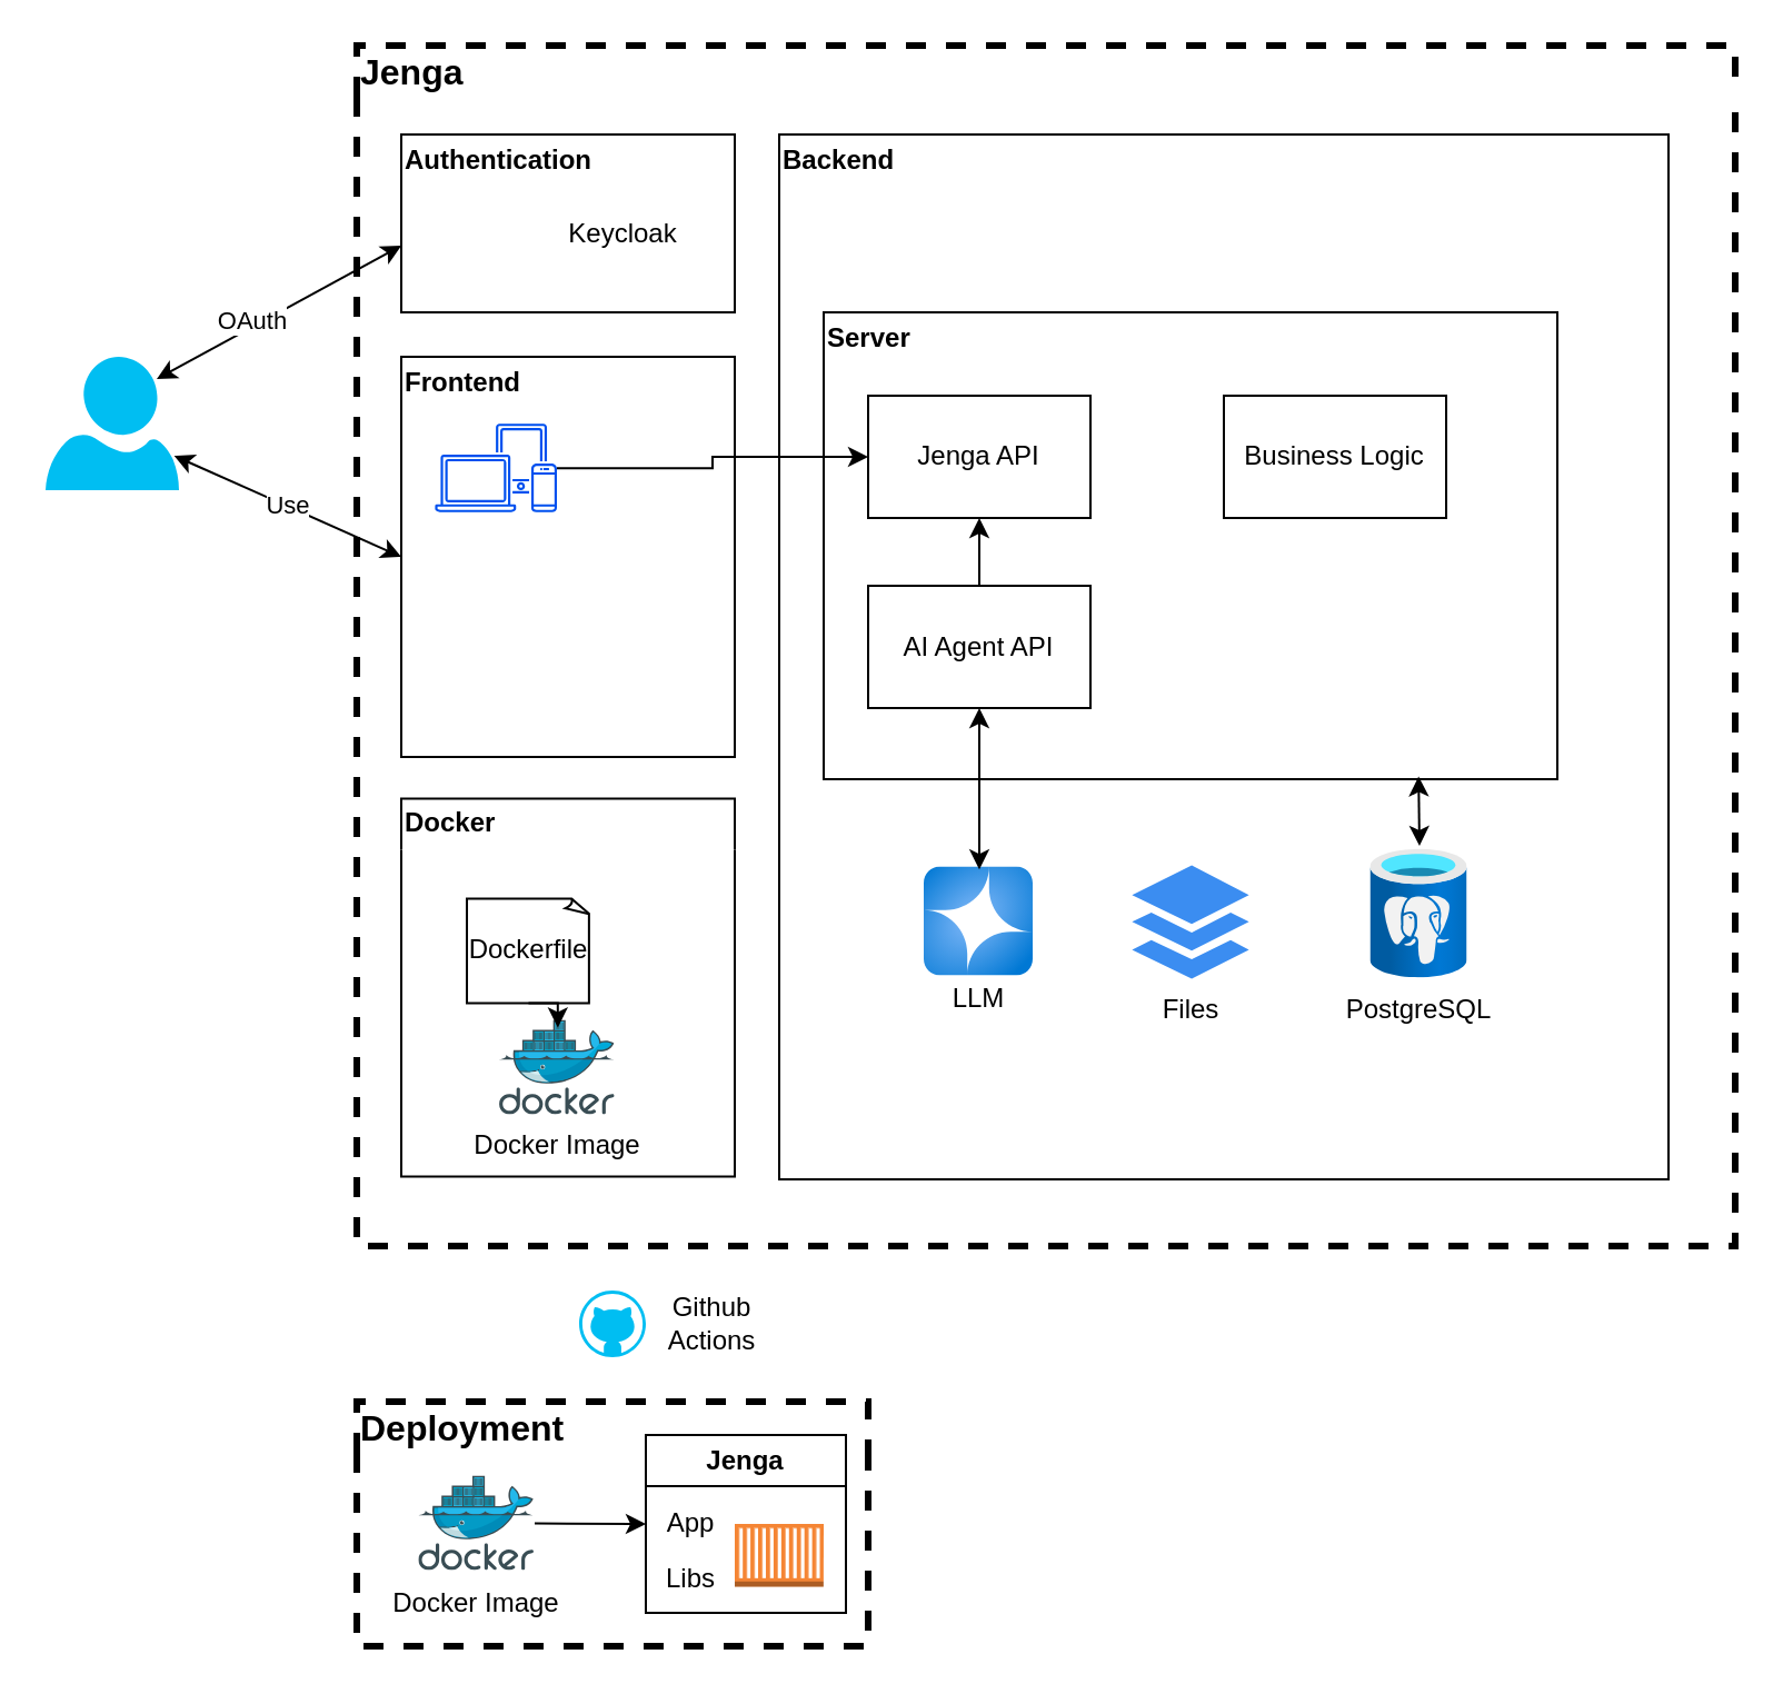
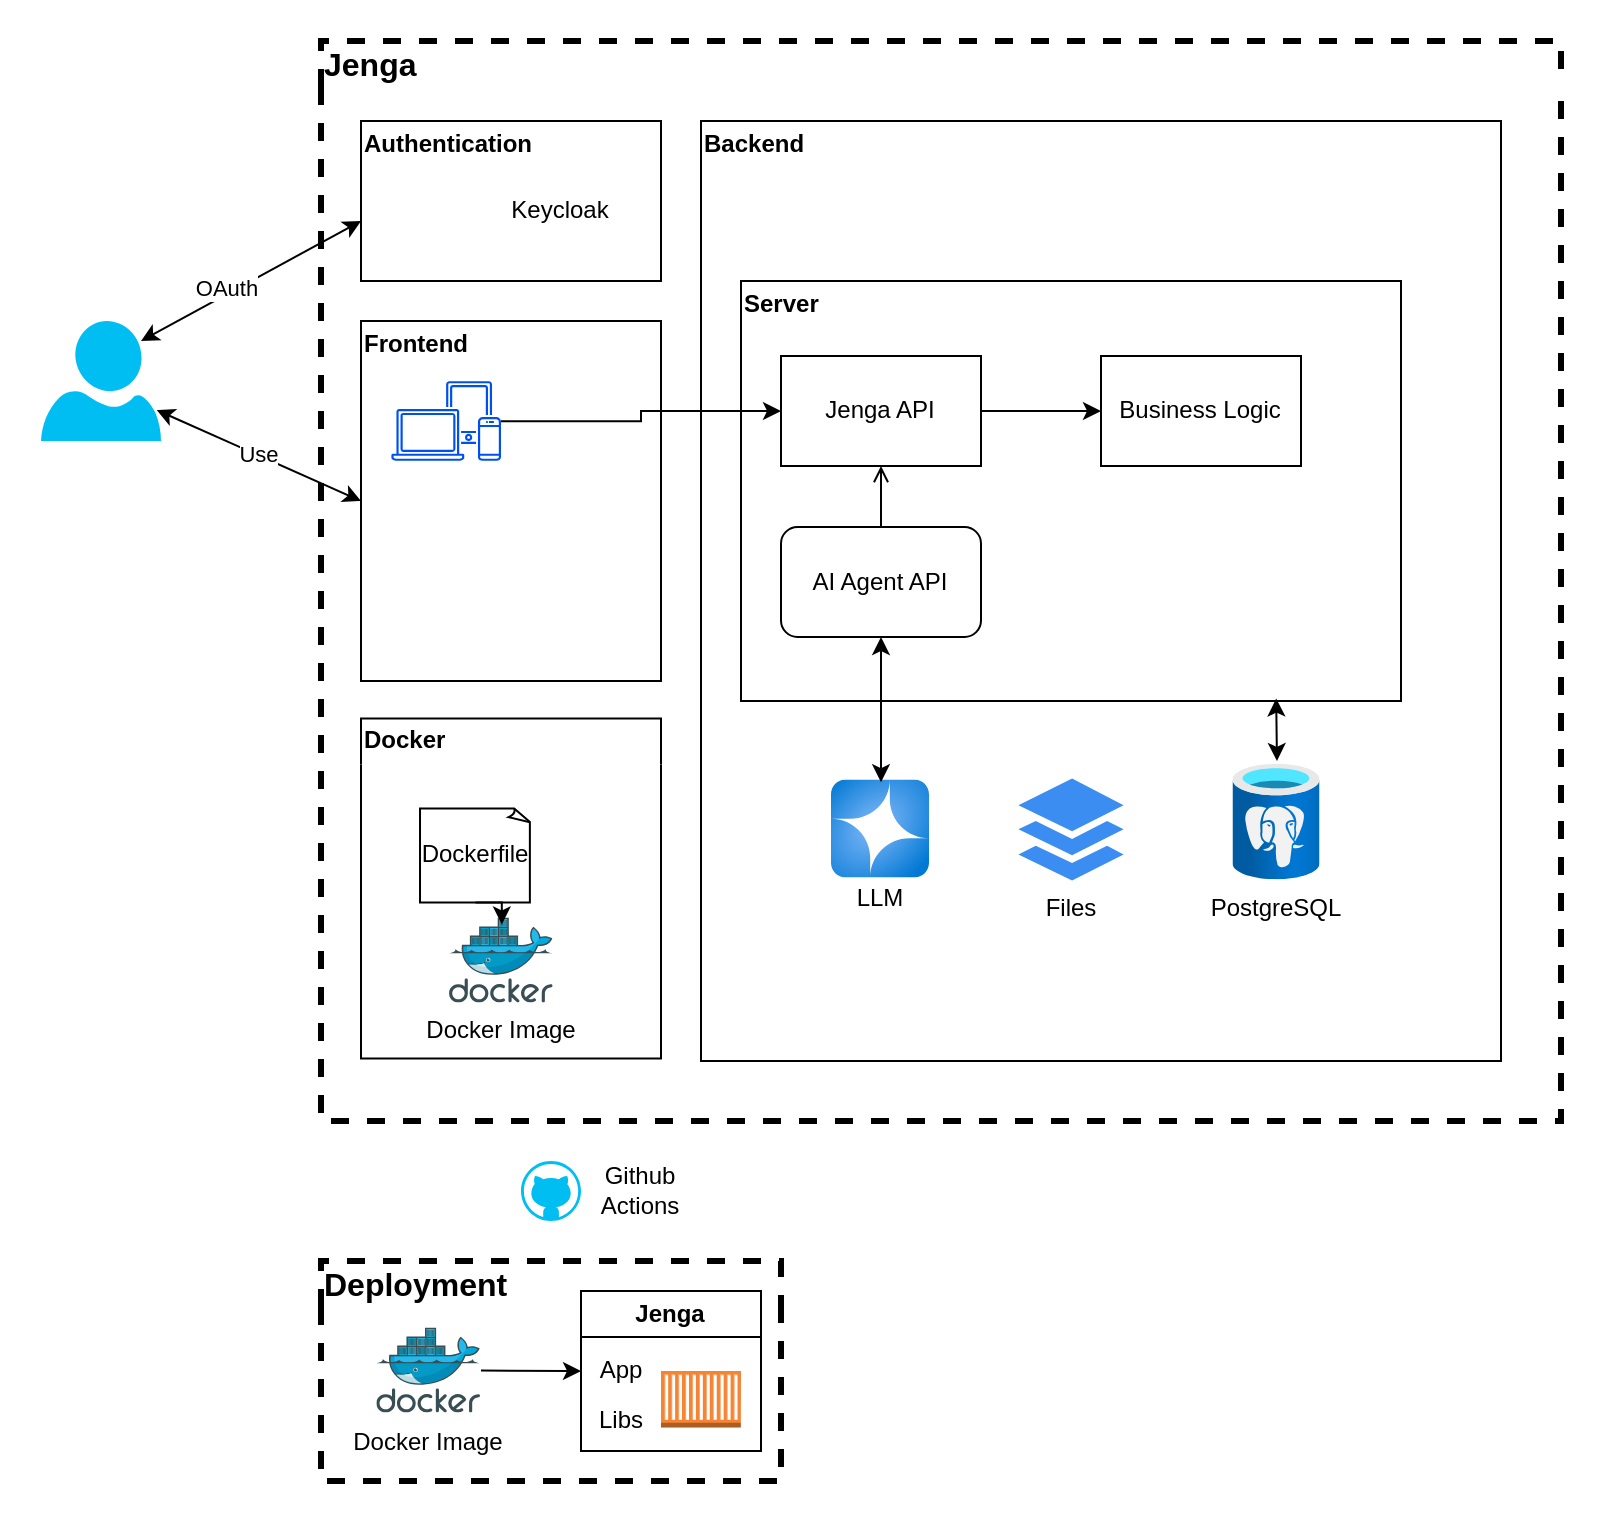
  <mxCell id="0" />
  <mxCell id="1" parent="0" />
  <mxCell id="2" value="" style="verticalLabelPosition=bottom;html=1;verticalAlign=top;align=center;strokeColor=none;fillColor=#00BEF2;shape=mxgraph.azure.user;" parent="1" vertex="1"><mxGeometry x="20" y="160" width="60" height="60" as="geometry" /></mxCell>
  <mxCell id="3" value="Jenga" style="swimlane;whiteSpace=wrap;html=1;swimlaneFillColor=none;connectable=1;noLabel=0;swimlaneHead=1;absoluteArcSize=0;fixDash=0;dropTarget=1;collapsible=0;horizontal=1;swimlaneBody=1;fillOpacity=0;strokeOpacity=100;align=left;fontStyle=1;fontSize=16;dashed=1;strokeWidth=3;swimlaneLine=0;fillColor=light-dark(#FFFFFF,#415666);" parent="1" vertex="1"><mxGeometry x="160" y="20" width="620" height="540" as="geometry" /></mxCell>
  <mxCell id="4" value="Frontend" style="swimlane;whiteSpace=wrap;html=1;collapsible=0;swimlaneLine=0;align=left;fillStyle=auto;swimlaneFillColor=light-dark(#FFFFFF,#415666);fillColor=light-dark(#FFFFFF,#2E3E49);strokeColor=default;strokeWidth=1;" parent="3" vertex="1"><mxGeometry x="20" y="140" width="150" height="180" as="geometry" /></mxCell>
  <mxCell id="5" value="" style="shape=image;verticalLabelPosition=bottom;labelBackgroundColor=default;verticalAlign=top;aspect=fixed;imageAspect=0;image=https://www.solidjs.com/img/logo/dark-with-wordmark/logo.png;shadow=1;" vertex="1" parent="4"><mxGeometry x="63.92" width="86.08" height="15.92" as="geometry" /></mxCell>
  <mxCell id="6" value="" style="shape=image;verticalLabelPosition=bottom;labelBackgroundColor=default;verticalAlign=top;aspect=fixed;imageAspect=0;image=https://upload.wikimedia.org/wikipedia/commons/thumb/d/d5/Progressive_Web_Apps_Logo.svg/1920px-Progressive_Web_Apps_Logo.svg.png;" vertex="1" parent="4"><mxGeometry x="86.49" y="60" width="53.09" height="20" as="geometry" /></mxCell>
  <mxCell id="7" value="" style="sketch=0;outlineConnect=0;fontColor=#ffffff;strokeColor=#001DBC;fillColor=#0050ef;dashed=0;verticalLabelPosition=bottom;verticalAlign=top;align=center;html=1;fontSize=12;fontStyle=0;aspect=fixed;shape=mxgraph.aws4.illustration_devices;pointerEvents=1" vertex="1" parent="4"><mxGeometry x="15.21" y="30" width="54.79" height="40" as="geometry" /></mxCell>
  <mxCell id="8" value="Backend" style="swimlane;whiteSpace=wrap;html=1;collapsible=0;swimlaneLine=0;align=left;swimlaneFillColor=light-dark(#FFFFFF,#415666);fillColor=light-dark(#FFFFFF,#2E3E49);" parent="3" vertex="1"><mxGeometry x="190" y="40" width="400" height="470" as="geometry" /></mxCell>
  <mxCell id="9" value="Server" style="swimlane;whiteSpace=wrap;html=1;collapsible=0;swimlaneLine=0;align=left;fontColor=default;fillColor=none;swimlaneFillColor=light-dark(#FFFFFF,#666666);strokeColor=default;" parent="8" vertex="1"><mxGeometry x="20" y="80" width="330" height="210" as="geometry" /></mxCell>
+ <mxCell id="10" style="edgeStyle=orthogonalEdgeStyle;rounded=0;orthogonalLoop=1;jettySize=auto;html=1;exitX=1;exitY=0.5;exitDx=0;exitDy=0;entryX=0;entryY=0.5;entryDx=0;entryDy=0;" parent="9" source="11" target="14" edge="1"><mxGeometry relative="1" as="geometry" /></mxCell>
  <mxCell id="11" value="Jenga API" style="rounded=0;whiteSpace=wrap;html=1;" parent="9" vertex="1"><mxGeometry x="20" y="37.5" width="100" height="55" as="geometry" /></mxCell>
- <mxCell id="12" style="edgeStyle=orthogonalEdgeStyle;rounded=0;orthogonalLoop=1;jettySize=auto;html=1;exitX=0.5;exitY=0;exitDx=0;exitDy=0;entryX=0.5;entryY=1;entryDx=0;entryDy=0;" parent="9" source="13" target="11" edge="1"><mxGeometry relative="1" as="geometry" /></mxCell>
- <mxCell id="13" value="AI Agent API" style="rounded=0;whiteSpace=wrap;html=1;" parent="9" vertex="1"><mxGeometry x="20" y="123" width="100" height="55" as="geometry" /></mxCell>
+ <mxCell id="12" style="edgeStyle=orthogonalEdgeStyle;rounded=0;orthogonalLoop=1;jettySize=auto;html=1;exitX=0.5;exitY=0;exitDx=0;exitDy=0;entryX=0.5;entryY=1;entryDx=0;entryDy=0;endArrow=open;" parent="9" source="13" target="11" edge="1"><mxGeometry relative="1" as="geometry" /></mxCell>
+ <mxCell id="13" value="AI Agent API" style="whiteSpace=wrap;html=1;rounded=1;" parent="9" vertex="1"><mxGeometry x="20" y="123" width="100" height="55" as="geometry" /></mxCell>
  <mxCell id="14" value="Business Logic" style="rounded=0;whiteSpace=wrap;html=1;" parent="9" vertex="1"><mxGeometry x="180" y="37.5" width="100" height="55" as="geometry" /></mxCell>
  <mxCell id="15" value="" style="shape=image;verticalLabelPosition=bottom;labelBackgroundColor=default;verticalAlign=top;aspect=fixed;imageAspect=0;image=https://quarkus.io/assets/images/brand/quarkus_logo_horizontal_450px_reverse.png;shadow=1;imageBorder=none;imageBackground=none;" vertex="1" parent="9"><mxGeometry x="220" width="110" height="17.32" as="geometry" /></mxCell>
  <mxCell id="16" value="Files" style="sketch=0;html=1;aspect=fixed;strokeColor=none;shadow=0;fillColor=#3B8DF1;verticalAlign=top;labelPosition=center;verticalLabelPosition=bottom;shape=mxgraph.gcp2.files" parent="8" vertex="1"><mxGeometry x="158.71" y="328.75" width="52.58" height="51" as="geometry" /></mxCell>
  <mxCell id="17" value="" style="image;aspect=fixed;html=1;points=[];align=center;fontSize=12;image=img/lib/azure2/databases/Azure_Database_PostgreSQL_Server.svg;" parent="8" vertex="1"><mxGeometry x="266.25" y="321.75" width="43.5" height="58" as="geometry" /></mxCell>
  <mxCell id="18" value="PostgreSQL" style="text;html=1;align=center;verticalAlign=middle;whiteSpace=wrap;rounded=0;" parent="8" vertex="1"><mxGeometry x="250" y="378.75" width="76" height="30" as="geometry" /></mxCell>
  <mxCell id="19" value="" style="image;aspect=fixed;html=1;points=[];align=center;fontSize=12;image=img/lib/azure2/ai_machine_learning/Azure_OpenAI.svg;" parent="8" vertex="1"><mxGeometry x="65.5" y="329.75" width="49" height="49" as="geometry" /></mxCell>
  <mxCell id="20" style="edgeStyle=orthogonalEdgeStyle;rounded=0;orthogonalLoop=1;jettySize=auto;html=1;exitX=0.5;exitY=1;exitDx=0;exitDy=0;entryX=0.5;entryY=0.017;entryDx=0;entryDy=0;entryPerimeter=0;startArrow=classic;startFill=1;" parent="8" source="13" target="19" edge="1"><mxGeometry relative="1" as="geometry" /></mxCell>
  <mxCell id="21" value="LLM" style="text;html=1;align=center;verticalAlign=middle;whiteSpace=wrap;rounded=0;" parent="8" vertex="1"><mxGeometry x="52" y="373.75" width="76" height="30" as="geometry" /></mxCell>
  <mxCell id="22" value="" style="endArrow=classic;startArrow=classic;html=1;rounded=0;entryX=0.5;entryY=1;entryDx=0;entryDy=0;" edge="1" parent="8"><mxGeometry width="50" height="50" relative="1" as="geometry"><mxPoint x="288" y="320" as="sourcePoint" /><mxPoint x="287.58" y="288.75" as="targetPoint" /></mxGeometry></mxCell>
  <mxCell id="23" value="Docker" style="swimlane;whiteSpace=wrap;html=1;collapsible=0;swimlaneLine=0;align=left;fillStyle=auto;swimlaneFillColor=light-dark(#FFFFFF,#415666);fillColor=light-dark(#FFFFFF,#2E3E49);strokeColor=default;strokeWidth=1;" parent="3" vertex="1"><mxGeometry x="20" y="338.75" width="150" height="170" as="geometry" /></mxCell>
  <mxCell id="24" value="&lt;span style=&quot;background-color: light-dark(rgb(255, 255, 255), rgb(65, 86, 102));&quot;&gt;Docker Image&lt;/span&gt;" style="image;sketch=0;aspect=fixed;html=1;points=[];align=center;fontSize=12;image=img/lib/mscae/Docker.svg;" parent="23" vertex="1"><mxGeometry x="44.51" y="100" width="51.83" height="42.5" as="geometry" /></mxCell>
  <mxCell id="25" value="Dockerfile" style="whiteSpace=wrap;html=1;shape=mxgraph.basic.document;fillColor=light-dark(#FFFFFF,#578ABD);" parent="23" vertex="1"><mxGeometry x="29.51" y="45" width="55.49" height="47" as="geometry" /></mxCell>
  <mxCell id="26" style="edgeStyle=orthogonalEdgeStyle;rounded=0;orthogonalLoop=1;jettySize=auto;html=1;exitX=0.5;exitY=1;exitDx=0;exitDy=0;exitPerimeter=0;entryX=0.5;entryY=0.07;entryDx=0;entryDy=0;entryPerimeter=0;" parent="23" source="25" target="24" edge="1"><mxGeometry relative="1" as="geometry" /></mxCell>
  <mxCell id="27" value="Authentication" style="swimlane;whiteSpace=wrap;html=1;collapsible=0;swimlaneLine=0;align=left;fillStyle=auto;swimlaneFillColor=light-dark(#FFFFFF,#415666);fillColor=light-dark(#FFFFFF,#2E3E49);strokeColor=default;strokeWidth=1;" vertex="1" parent="3"><mxGeometry x="20" y="40" width="150" height="80" as="geometry" /></mxCell>
  <mxCell id="28" value="" style="shape=image;verticalLabelPosition=bottom;labelBackgroundColor=none;verticalAlign=top;aspect=fixed;imageAspect=0;image=https://www.keycloak.org/resources/images/icon.svg;" vertex="1" parent="27"><mxGeometry x="10.23" y="30" width="49.77" height="45" as="geometry" /></mxCell>
  <mxCell id="29" value="Keycloak" style="text;html=1;align=center;verticalAlign=middle;whiteSpace=wrap;rounded=0;" vertex="1" parent="27"><mxGeometry x="70" y="30" width="60" height="30" as="geometry" /></mxCell>
  <mxCell id="30" style="edgeStyle=orthogonalEdgeStyle;rounded=0;orthogonalLoop=1;jettySize=auto;html=1;entryX=0;entryY=0.5;entryDx=0;entryDy=0;" edge="1" parent="3" source="7" target="11"><mxGeometry relative="1" as="geometry"><mxPoint x="100" y="202.5" as="sourcePoint" /><Array as="points" /></mxGeometry></mxCell>
  <mxCell id="31" value="&lt;div&gt;Deployment&lt;/div&gt;" style="swimlane;whiteSpace=wrap;html=1;swimlaneFillColor=none;connectable=1;noLabel=0;swimlaneHead=1;absoluteArcSize=0;fixDash=0;dropTarget=1;collapsible=0;horizontal=1;swimlaneBody=1;fillOpacity=0;strokeOpacity=100;align=left;fontStyle=1;fontSize=16;dashed=1;strokeWidth=3;swimlaneLine=0;fillColor=light-dark(#FFFFFF,#415666);" parent="1" vertex="1"><mxGeometry x="160" y="630" width="230" height="110" as="geometry" /></mxCell>
  <mxCell id="32" value="" style="image;sketch=0;aspect=fixed;html=1;points=[];align=center;fontSize=12;image=img/lib/mscae/Docker.svg;" parent="31" vertex="1"><mxGeometry x="28.17" y="33.75" width="51.83" height="42.5" as="geometry" /></mxCell>
  <mxCell id="33" value="" style="endArrow=classic;html=1;rounded=0;" parent="31" edge="1"><mxGeometry width="50" height="50" relative="1" as="geometry"><mxPoint x="80" y="54.76" as="sourcePoint" /><mxPoint x="130" y="55" as="targetPoint" /></mxGeometry></mxCell>
  <mxCell id="34" value="Jenga" style="swimlane;whiteSpace=wrap;html=1;container=0;" parent="31" vertex="1"><mxGeometry x="130" y="15" width="90" height="80" as="geometry"><mxRectangle x="130" y="15" width="70" height="30" as="alternateBounds" /></mxGeometry></mxCell>
  <mxCell id="35" value="App" style="text;html=1;align=center;verticalAlign=middle;resizable=0;points=[];autosize=1;strokeColor=none;fillColor=none;" parent="34" vertex="1"><mxGeometry y="25" width="40" height="30" as="geometry" /></mxCell>
  <mxCell id="36" value="Libs" style="text;html=1;align=center;verticalAlign=middle;resizable=0;points=[];autosize=1;strokeColor=none;fillColor=none;" parent="34" vertex="1"><mxGeometry x="-5" y="50" width="50" height="30" as="geometry" /></mxCell>
  <mxCell id="37" value="" style="outlineConnect=0;dashed=0;verticalLabelPosition=bottom;verticalAlign=top;align=center;html=1;shape=mxgraph.aws3.ec2_compute_container;fillColor=light-dark(#F58534,#578ABD);gradientColor=none;" parent="34" vertex="1"><mxGeometry x="40" y="40" width="40" height="28.25" as="geometry" /></mxCell>
  <mxCell id="38" value="Docker Image" style="text;html=1;align=center;verticalAlign=middle;whiteSpace=wrap;rounded=0;" parent="31" vertex="1"><mxGeometry x="14.09" y="76.25" width="80" height="30" as="geometry" /></mxCell>
  <mxCell id="39" value="" style="verticalLabelPosition=bottom;html=1;verticalAlign=top;align=center;strokeColor=none;fillColor=#00BEF2;shape=mxgraph.azure.github_code;pointerEvents=1;" parent="1" vertex="1"><mxGeometry x="260" y="580" width="30" height="30" as="geometry" /></mxCell>
  <mxCell id="40" value="Github Actions" style="text;html=1;align=center;verticalAlign=middle;whiteSpace=wrap;rounded=0;" parent="1" vertex="1"><mxGeometry x="290" y="580" width="60" height="30" as="geometry" /></mxCell>
  <mxCell id="41" value="" style="endArrow=classic;startArrow=classic;html=1;rounded=0;exitX=0.833;exitY=0.167;exitDx=0;exitDy=0;exitPerimeter=0;" edge="1" parent="1" source="2"><mxGeometry width="50" height="50" relative="1" as="geometry"><mxPoint x="80" y="150" as="sourcePoint" /><mxPoint x="180" y="110" as="targetPoint" /></mxGeometry></mxCell>
  <mxCell id="42" value="&lt;span&gt;&lt;span style=&quot;color: light-dark(rgb(0, 0, 0), rgb(255, 255, 255));&quot;&gt;OAuth&lt;/span&gt;&lt;/span&gt;" style="edgeLabel;html=1;align=center;verticalAlign=middle;resizable=0;points=[];" vertex="1" connectable="0" parent="41"><mxGeometry x="-0.198" y="3" relative="1" as="geometry"><mxPoint as="offset" /></mxGeometry></mxCell>
  <mxCell id="43" value="Use" style="endArrow=classic;startArrow=classic;html=1;rounded=0;exitX=0.964;exitY=0.742;exitDx=0;exitDy=0;exitPerimeter=0;entryX=0;entryY=0.5;entryDx=0;entryDy=0;" edge="1" parent="1" source="2" target="4"><mxGeometry width="50" height="50" relative="1" as="geometry"><mxPoint x="350" y="280" as="sourcePoint" /><mxPoint x="400" y="230" as="targetPoint" /></mxGeometry></mxCell>
